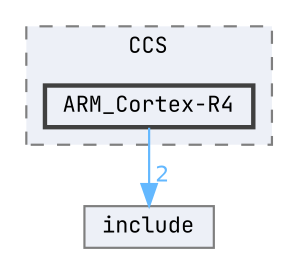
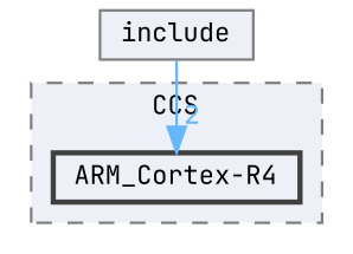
  digraph {
    compound=true
    fontname="JetBrains Mono"
    node [fillcolor="#edf0f7" fontname="JetBrains Mono" fontsize=10 shape=box]
    n1 [color=grey25 height=0.2 label="ARM_Cortex-R4" style="filled,bold" width=0.4]
    n2 [color=grey50 height=0.2 label=include style=filled width=0.4]
    subgraph cluster_1 {
      bgcolor="#edf0f7"
      fontsize=10
      label=CCS
      pencolor=grey50
      style="filled,dashed"
      n1
    }
-   n1 -> n2 [color=steelblue1 fontcolor=steelblue1 fontname="JetBrains Mono" fontsize=10 headlabel=2 labeldistance=1.5 labelfontname=Helvetica labelfontsize=10]
+   n2 -> n1 [color=steelblue1 fontcolor=steelblue1 fontname="JetBrains Mono" fontsize=10 headlabel=2 labeldistance=1.5 labelfontname=Helvetica labelfontsize=10]
  }
